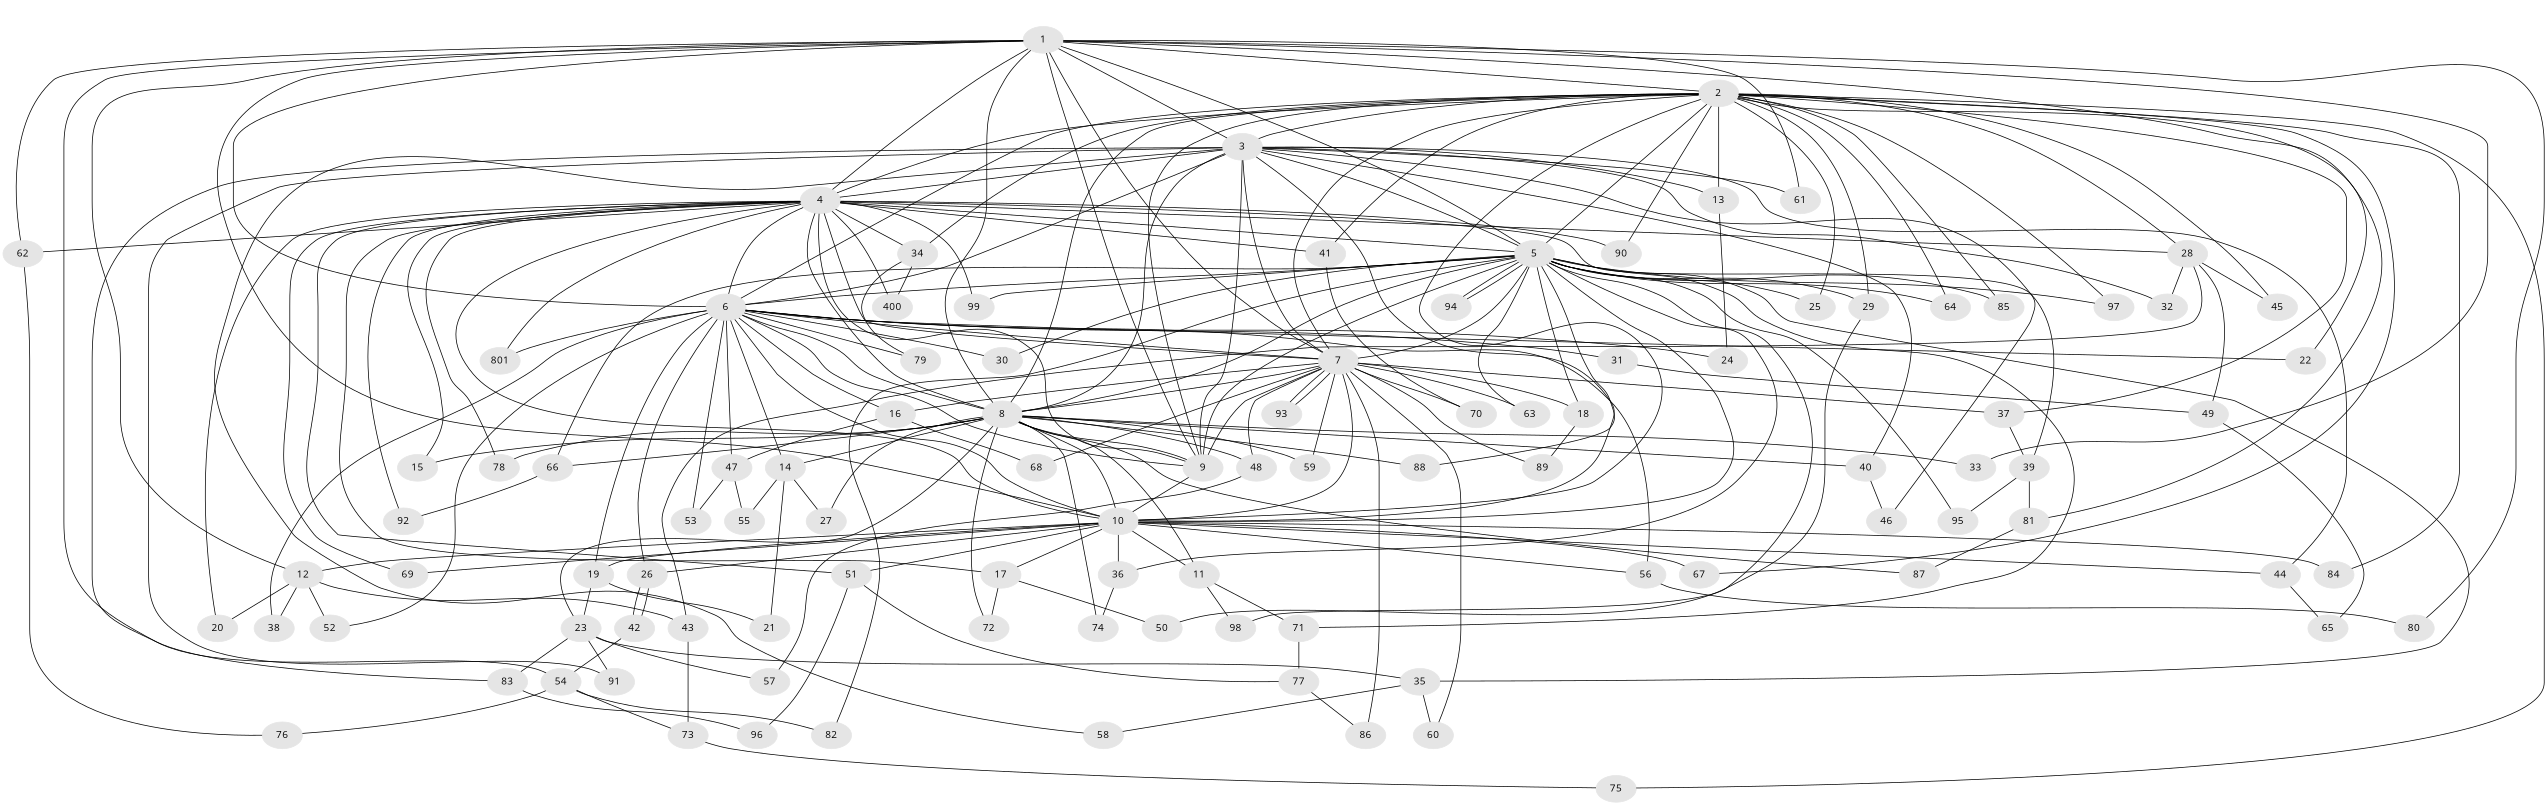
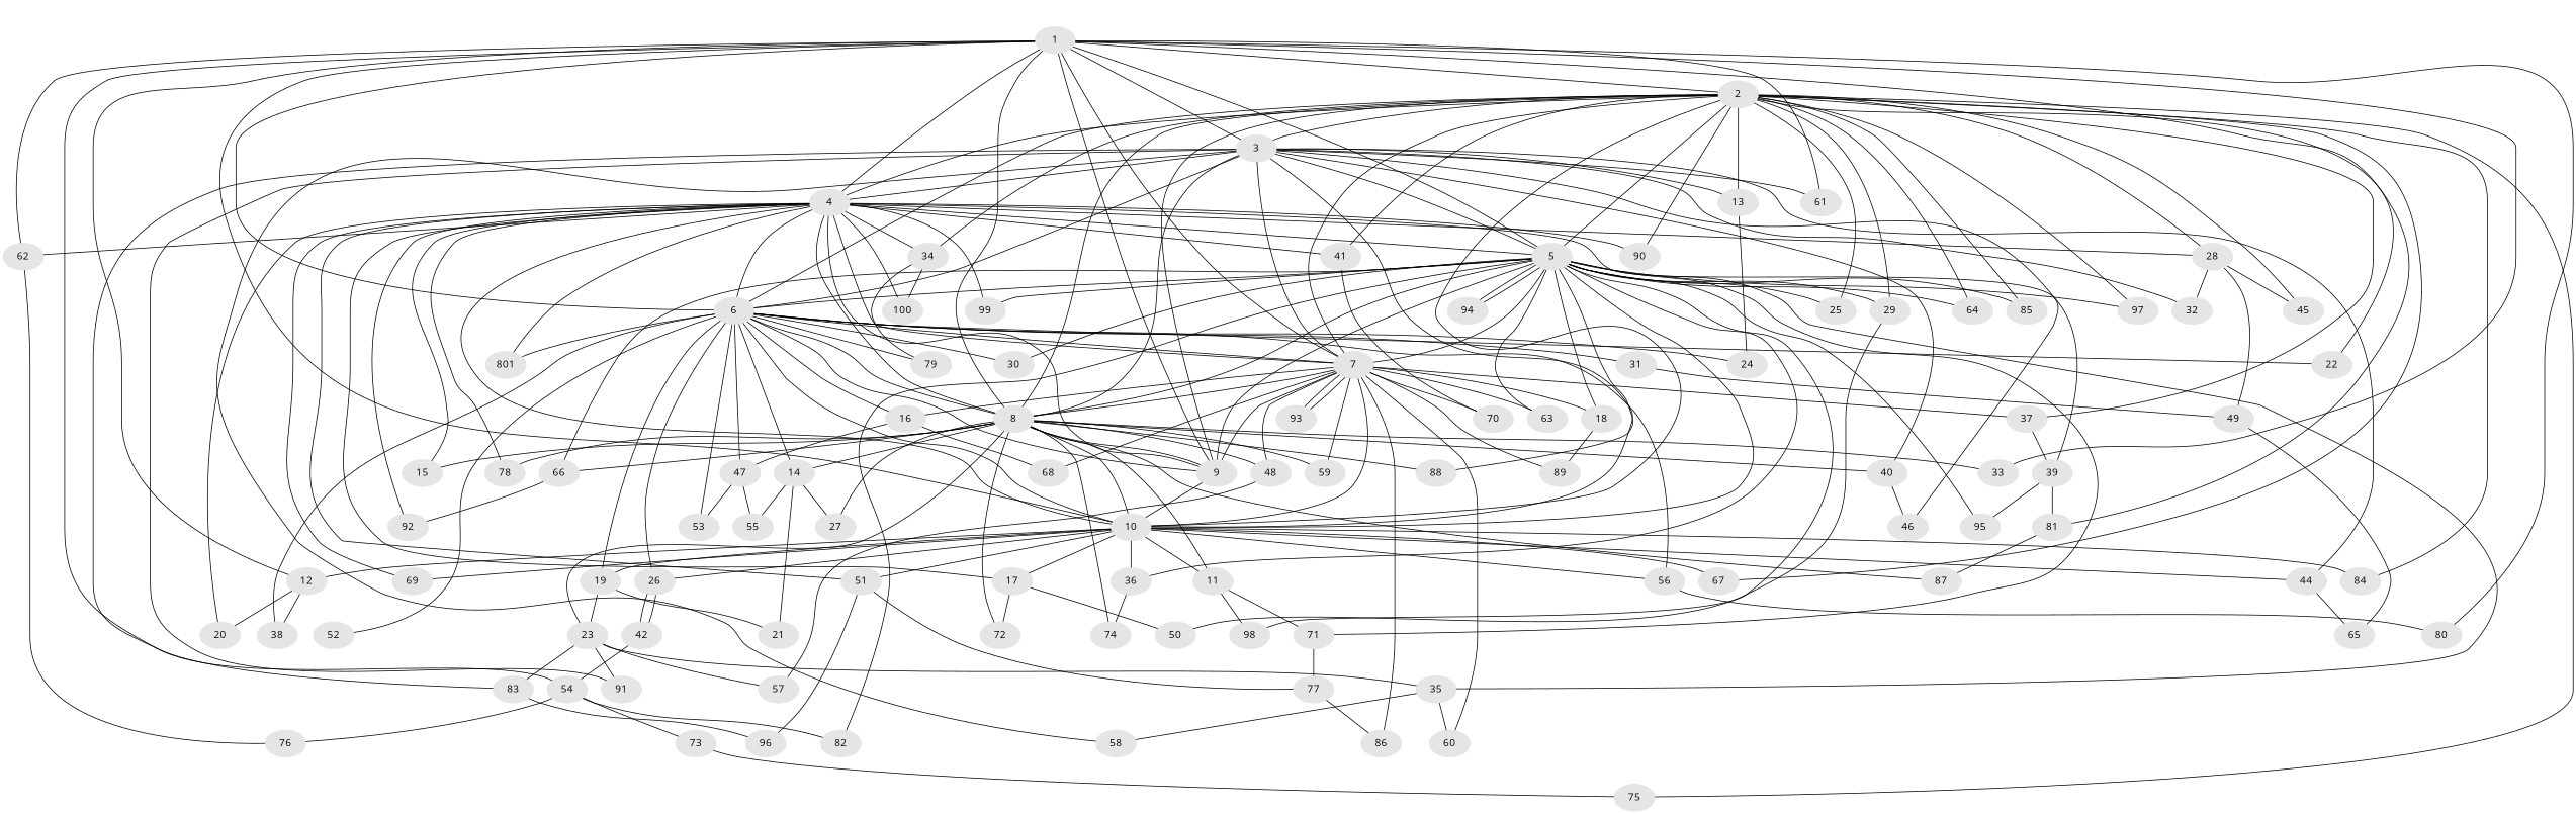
  graph {
    fontname="Open Sans"
    node [color=gray90 fontname="Open Sans" style=filled]
    edge [fontname="Open Sans"]
    1
    2
    3
    4
    5
    6
    7
    8
    9
    10
    12
    22
    33
    54
    61
    62
    80
    13
    25
    28
    29
    34
    37
    41
    45
    64
    67
    75
    81
    84
    85
    90
    97
    32
    40
    44
    46
    58
    83
    91
    15
    17
    20
    39
    51
    69
    78
    92
    99
-   100 [label=400]
+   100
    n51 [label=801]
    18
    30
    35
    36
    63
    66
    71
    82
    88
    94
    95
    98
    14
    16
    19
    24
    26
    31
    38
    47
    52
    53
    56
    79
    68
    48
    59
    60
    70
    86
    89
    93
    11
    23
    27
    72
    74
    87
-   43
    73
    76
    49
    50
    65
    96
    77
    21
    55
    42
    57
    1 -- 2
    1 -- 3
    1 -- 4
    1 -- 5
    1 -- 6
    1 -- 7
    1 -- 8
    1 -- 9
    1 -- 10
    1 -- 12
    1 -- 22
    1 -- 33
    1 -- 54
    1 -- 61
    1 -- 62
    1 -- 80
    2 -- 3
    2 -- 4
    2 -- 5
    2 -- 6
    2 -- 7
    2 -- 8
    2 -- 9
    2 -- 10
    2 -- 13
    2 -- 25
    2 -- 28
    2 -- 29
    2 -- 34
    2 -- 37
    2 -- 41
    2 -- 45
    2 -- 64
    2 -- 67
    2 -- 75
    2 -- 81
    2 -- 84
    2 -- 85
    2 -- 90
    2 -- 97
    3 -- 4
    3 -- 5
    3 -- 6
    3 -- 7
    3 -- 8
-   3 -- 9
    3 -- 10
    3 -- 61
    3 -- 13
    3 -- 32
    3 -- 40
    3 -- 44
    3 -- 46
    3 -- 58
    3 -- 83
    3 -- 91
    4 -- 5
    4 -- 6
    4 -- 7
    4 -- 8
    4 -- 9
    4 -- 10
    4 -- 62
    4 -- 28
    4 -- 34
    4 -- 41
    4 -- 90
    4 -- 15
    4 -- 17
    4 -- 20
    4 -- 39
    4 -- 51
    4 -- 69
    4 -- 78
    4 -- 92
    4 -- 99
    4 -- 100
    4 -- n51
    5 -- 6
    5 -- 7
    5 -- 8
    5 -- 9
    5 -- 10
    5 -- 25
    5 -- 29
    5 -- 64
    5 -- 85
    5 -- 97
    5 -- 99
    5 -- 18
    5 -- 30
    5 -- 35
    5 -- 36
    5 -- 63
    5 -- 66
    5 -- 71
    5 -- 82
    5 -- 88
    5 -- 94
    5 -- 94
    5 -- 95
    5 -- 98
    6 -- 7
    6 -- 8
    6 -- 9
    6 -- 10
    6 -- 22
    6 -- n51
    6 -- 30
    6 -- 14
    6 -- 16
    6 -- 19
    6 -- 24
    6 -- 26
    6 -- 31
    6 -- 38
    6 -- 47
    6 -- 52
    6 -- 53
    6 -- 56
    6 -- 79
    7 -- 8
    7 -- 9
    7 -- 10
    7 -- 37
    7 -- 18
    7 -- 63
    7 -- 16
    7 -- 68
    7 -- 48
    7 -- 59
    7 -- 60
    7 -- 70
    7 -- 86
    7 -- 89
    7 -- 93
    7 -- 93
    8 -- 9
    8 -- 10
    8 -- 33
    8 -- 40
    8 -- 15
    8 -- 78
    8 -- 66
    8 -- 88
    8 -- 14
    8 -- 48
    8 -- 59
    8 -- 11
    8 -- 23
    8 -- 27
    8 -- 72
    8 -- 74
    8 -- 87
    9 -- 10
    10 -- 12
    10 -- 67
    10 -- 84
    10 -- 44
    10 -- 17
    10 -- 51
    10 -- 69
    10 -- 36
    10 -- 19
    10 -- 26
    10 -- 56
    10 -- 11
    12 -- 20
    12 -- 38
-   12 -- 52
-   12 -- 43
    54 -- 82
    54 -- 73
    54 -- 76
    62 -- 76
    13 -- 24
    28 -- 45
    28 -- 32
-   28 -- 43
    28 -- 49
    29 -- 50
    34 -- 100
    34 -- 79
    37 -- 39
    41 -- 70
    81 -- 87
    40 -- 46
    44 -- 65
    83 -- 96
    17 -- 72
    17 -- 50
    39 -- 81
    39 -- 95
    51 -- 96
    51 -- 77
    18 -- 89
    35 -- 58
    35 -- 60
    36 -- 74
    66 -- 92
    71 -- 77
    14 -- 27
    14 -- 21
    14 -- 55
    16 -- 47
    16 -- 68
    19 -- 23
    19 -- 21
    26 -- 42
    26 -- 42
    31 -- 49
    47 -- 53
    47 -- 55
    56 -- 80
    48 -- 57
    11 -- 71
    11 -- 98
    23 -- 83
    23 -- 91
    23 -- 35
    23 -- 57
-   43 -- 73
    73 -- 75
    49 -- 65
    77 -- 86
    42 -- 54
  }
